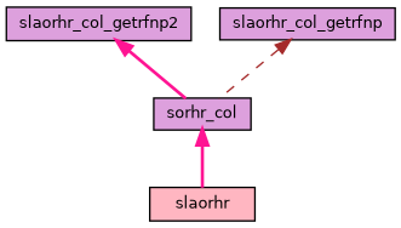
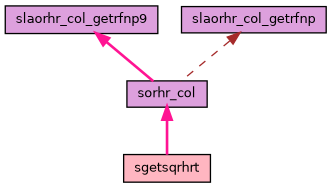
  digraph {
    rankdir=TB
    node [color=black fillcolor=plum fontname=Helvetica fontsize=10 shape=record style=filled]
    edge [color=deeppink dir=back fontname=Helvetica fontsize=10 labelfontname=Helvetica labelfontsize=10 style=bold]
-   n1 [fontcolor=black height=0.2 label=slaorhr_col_getrfnp2 width=0.4]
+   n1 [fontcolor=black height=0.2 label=slaorhr_col_getrfnp9 width=0.4]
    n2 [height=0.2 label=sorhr_col width=0.4]
    n3 [height=0.2 label=slaorhr_col_getrfnp width=0.4]
-   n4 [fillcolor=lightpink height=0.2 label=slaorhr width=0.4]
+   n4 [fillcolor=lightpink height=0.2 label=sgetsqrhrt width=0.4]
    n1 -> n2
    n2 -> n4
    n3 -> n2 [color=brown style=dashed]
  }
